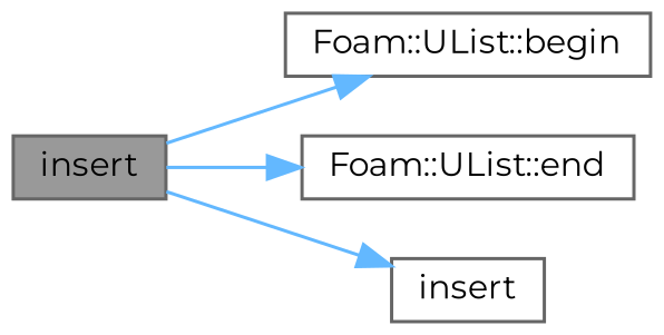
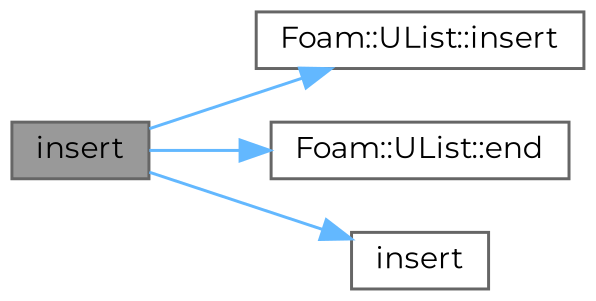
  digraph {
    rankdir=LR
    fontname=Montserrat
    node [color=grey40 fillcolor=white fontname=Montserrat fontsize=10 shape=box style=filled]
    edge [color=steelblue1 fontname=Montserrat fontsize=10 labelfontname=Helvetica labelfontsize=10 style=solid]
    n1 [color=gray40 fillcolor=grey60 fontcolor=black height=0.2 label=insert width=0.4]
-   n2 [height=0.2 label="Foam::UList::begin" width=0.4]
+   n2 [height=0.2 label="Foam::UList::insert" width=0.4]
    n3 [height=0.2 label="Foam::UList::end" width=0.4]
    n4 [height=0.2 label=insert width=0.4]
    n1 -> n2
    n1 -> n3
    n1 -> n4
  }
